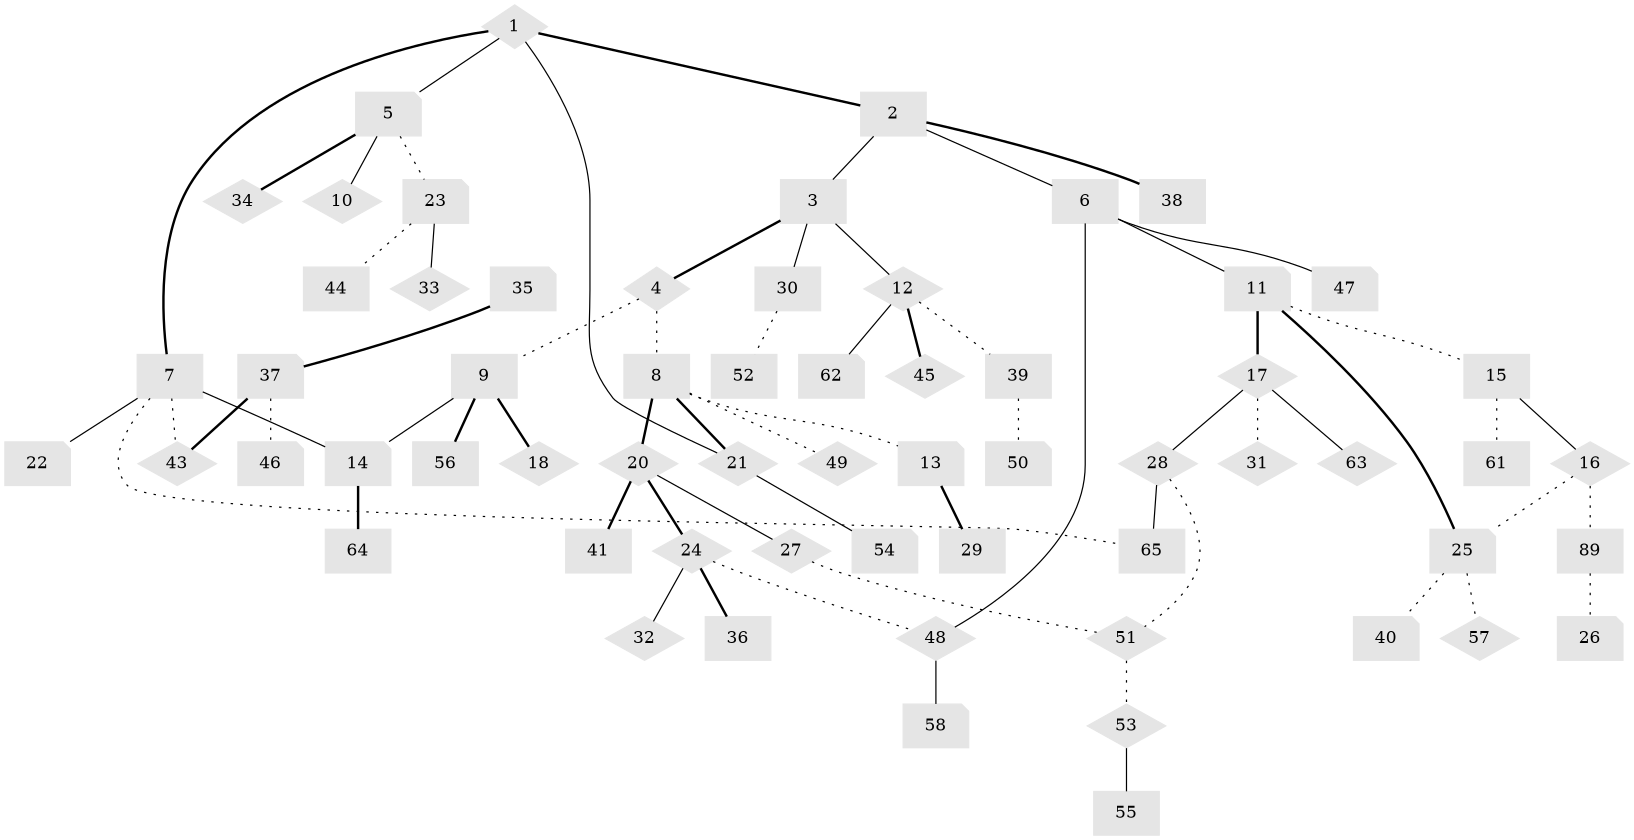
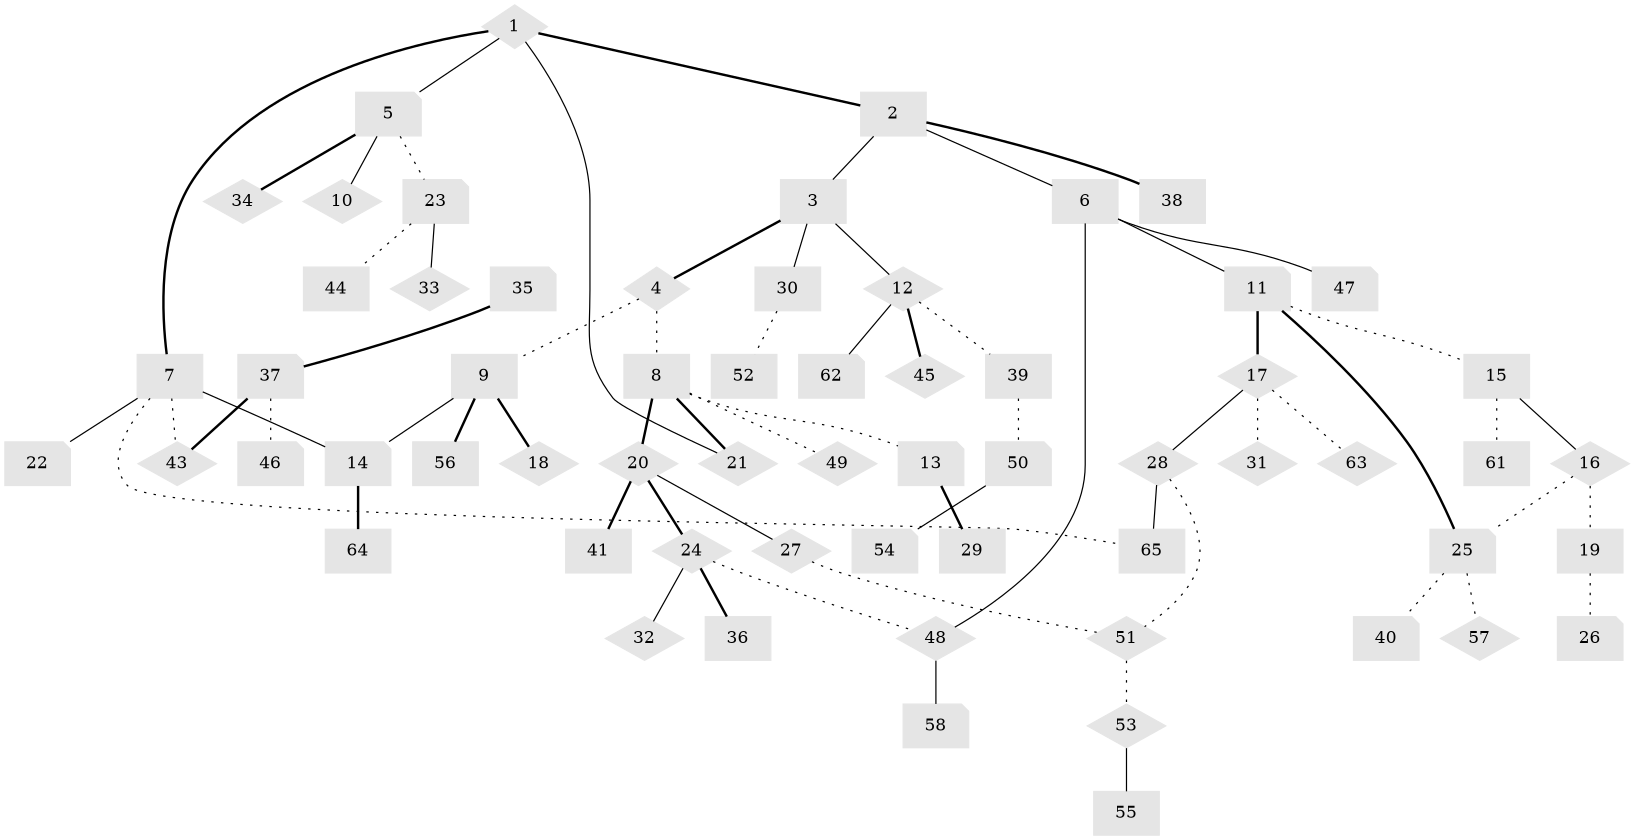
  graph {
    node [color=gray90 shape=diamond style=filled]
    edge [style=solid]
    2 [shape=box]
    1
    5 [shape=note]
    7 [shape=box]
    21
    3 [shape=box]
    6 [shape=box]
    38 [shape=box]
    10
    23 [shape=note]
    34
    14 [shape=note]
    22 [shape=note]
    43
    65 [shape=box]
    4
    12
    30 [shape=box]
    11 [shape=note]
    47 [shape=note]
    48
    8 [shape=box]
    9 [shape=box]
    39 [shape=box]
    45
    62 [shape=note]
    52 [shape=box]
    13 [shape=note]
    20
    49
    18
    56 [shape=box]
    33
    44 [shape=box]
    15 [shape=box]
    17
    25 [shape=note]
    58 [shape=note]
    64 [shape=box]
    29 [shape=box]
    24
    27
    41 [shape=box]
    35 [shape=note]
    37 [shape=note]
    16
    61 [shape=box]
    28
    31
    63
    40 [shape=note]
    57
    50 [shape=note]
-   19 [shape=box label=89]
+   19 [shape=box]
    26 [shape=note]
    51
    32
    36 [shape=box]
    53
    46 [shape=note]
    54 [shape=note]
    55 [shape=box]
    2 -- 3
    2 -- 6
    2 -- 38 [style=bold]
    1 -- 2 [style=bold]
    1 -- 5
    1 -- 7 [style=bold]
    1 -- 21
    5 -- 10
    5 -- 23 [style=dotted]
    5 -- 34 [style=bold]
    7 -- 14
    7 -- 22
    7 -- 43 [style=dotted]
    7 -- 65 [style=dotted]
    3 -- 4 [style=bold]
    3 -- 12
    3 -- 30
    6 -- 11
    6 -- 47
    6 -- 48
    23 -- 33
    23 -- 44 [style=dotted]
    14 -- 64 [style=bold]
    4 -- 8 [style=dotted]
    4 -- 9 [style=dotted]
    12 -- 39 [style=dotted]
    12 -- 45 [style=bold]
    12 -- 62
    30 -- 52 [style=dotted]
    11 -- 15 [style=dotted]
    11 -- 17 [style=bold]
    11 -- 25 [style=bold]
    48 -- 58
    8 -- 21 [style=bold]
    8 -- 13 [style=dotted]
    8 -- 20 [style=bold]
    8 -- 49 [style=dotted]
    9 -- 14
    9 -- 18 [style=bold]
    9 -- 56 [style=bold]
    39 -- 50 [style=dotted]
    13 -- 29 [style=bold]
    20 -- 24 [style=bold]
    20 -- 27
    20 -- 41 [style=bold]
    15 -- 16
    15 -- 61 [style=dotted]
    17 -- 28
    17 -- 31 [style=dotted]
-   17 -- 63
+   17 -- 63 [style=dotted]
    25 -- 40 [style=dotted]
    25 -- 57 [style=dotted]
    24 -- 48 [style=dotted]
    24 -- 32
    24 -- 36 [style=bold]
    27 -- 51 [style=dotted]
    35 -- 37 [style=bold]
    37 -- 43 [style=bold]
    37 -- 46 [style=dotted]
    16 -- 25 [style=dotted]
    16 -- 19 [style=dotted]
    28 -- 65
    28 -- 51 [style=dotted]
-   21 -- 54
+   50 -- 54
    19 -- 26 [style=dotted]
    51 -- 53 [style=dotted]
    53 -- 55
  }
